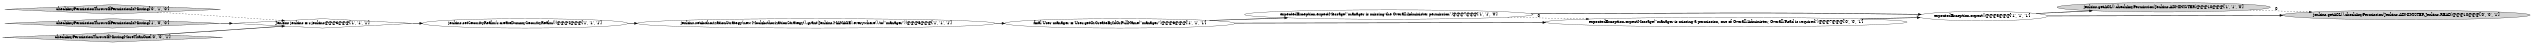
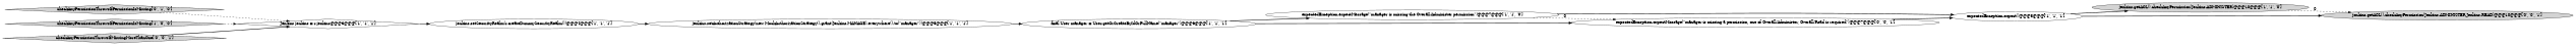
  digraph {
    rankdir=LR
    node [fillcolor=white shape=ellipse style=filled]
    edge [style=bold]
    n1 [label="jenkins.setSecurityRealm(r.createDummySecurityRealm())@@@4@@@['1', '1', '1']"]
    n2 [label="jenkins.setAuthorizationStrategy(new MockAuthorizationStrategy().grant(Jenkins.MANAGE).everywhere().to(\"manager\"))@@@5@@@['1', '1', '1']"]
    n3 [label="final User manager = User.getOrCreateByIdOrFullName(\"manager\")@@@6@@@['1', '1', '1']"]
    n4 [fillcolor=lightgray label="jenkins.getACL().checkAnyPermission(Jenkins.ADMINISTER)@@@10@@@['1', '1', '0']"]
    n5 [fillcolor=lightgray label="jenkins.getACL().checkAnyPermission(Jenkins.ADMINISTER,Jenkins.READ)@@@10@@@['0', '0', '1']"]
    n6 [label="expectedException.expect()@@@8@@@['1', '1', '1']"]
    n7 [fillcolor=lightgray label="checkAnyPermissionThrowsIfPermissionIsMissing['0', '1', '0']" shape=diamond]
    n8 [label="Jenkins jenkins = r.jenkins@@@3@@@['1', '1', '1']" shape=diamond]
    n9 [label="expectedException.expectMessage(\"manager is missing the Overall/Administer permission\")@@@7@@@['1', '1', '0']"]
    n10 [label="expectedException.expectMessage(\"manager is missing a permission, one of Overall/Administer, Overall/Read is required\")@@@7@@@['0', '0', '1']"]
    n11 [fillcolor=lightgray label="checkAnyPermissionThrowsIfPermissionIsMissing['1', '0', '0']" shape=diamond]
    n12 [fillcolor=lightgray label="checkAnyPermissionThrowsIfMissingMoreThanOne['0', '0', '1']" shape=diamond]
    n1 -> n2
    n2 -> n3
    n3 -> n9
    n3 -> n10
    n4 -> n5 [label=0 style=dashed]
    n6 -> n4
    n6 -> n5
    n7 -> n8 [style=dashed]
    n8 -> n1
    n9 -> n6
    n9 -> n10 [label=0 style=dashed]
    n10 -> n6
-   n11 -> n8
+   n11 -> n8 [style=dashed]
    n12 -> n8
  }
